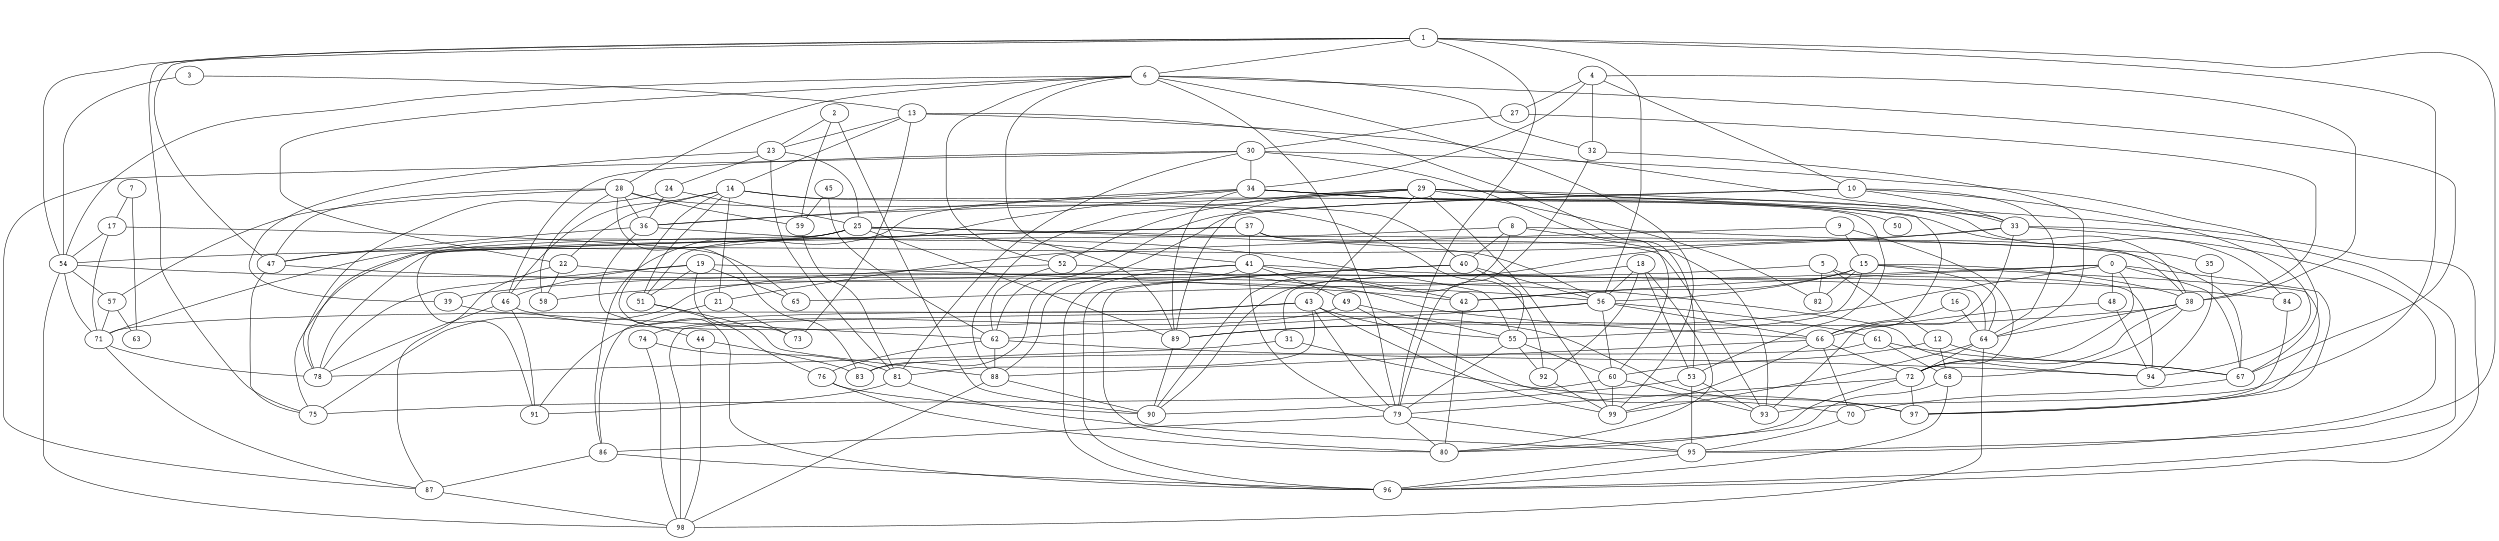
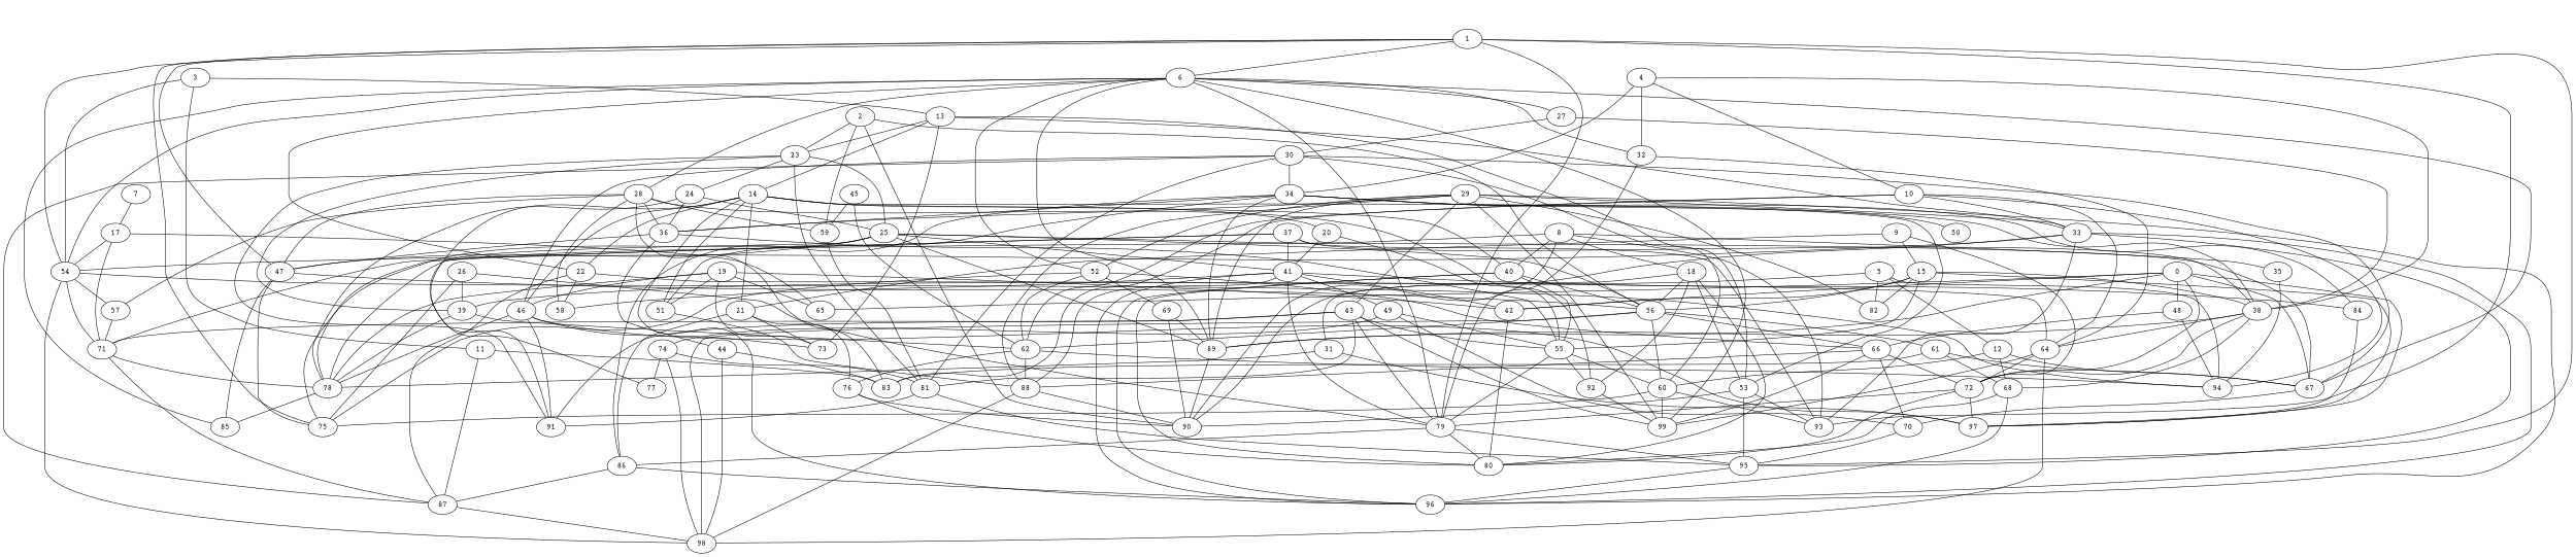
  strict graph {
    fontname="Courier Prime"
    node [fontname="Courier Prime"]
    edge [fontname="Courier Prime" is_available=True prob=1.0]
    0
    42
    48
    65
    67
    72
    89
    97
    80
    94
    66
    70
    79
    90
    1
    6
    47
    54
    56
    75
    93
    95
    32
    22
    27
    28
    52
+   85
    99
    71
    57
    98
    61
    62
    60
    86
    96
    2
    23
    59
    39
    24
    25
    81
    91
    3
+   11
    13
    83
    87
    33
    14
    53
    73
    4
    10
    34
    38
    64
    51
    36
    50
    84
    68
    5
    12
    82
    78
    58
    30
    92
+   69
    7
    17
-   63
    8
    18
    35
    40
    31
    55
    9
    15
    21
    76
    88
+   20
    46
+   77
    41
-   16
    19
    49
    44
+   26
    29
    43
    37
    74
    45
    0 -- 42
    0 -- 48 [prob=0.970425319]
    0 -- 65 [prob=0.522285172409]
    0 -- 67 [prob=0.0667551544948]
    0 -- 72 [prob=0.677156347094]
    0 -- 89 [prob=0.268194914842]
    0 -- 97 [prob=0.283573096921]
    42 -- 80 [prob=0.8489103007]
    48 -- 94 [prob=0.18898396895]
    48 -- 66 [prob=0.620996288851]
    67 -- 70 [prob=0.482813793805]
    72 -- 97 [prob=0.994112419223]
    72 -- 80 [prob=0.924831928027]
    72 -- 79 [prob=0.554766942789]
    89 -- 90
    66 -- 72 [prob=0.696711179135]
    66 -- 70 [prob=0.662926641199]
    66 -- 99 [prob=0.623035008897]
    66 -- 88
    70 -- 95 [prob=0.262714064947]
    79 -- 80
    79 -- 95 [prob=0.357369922962]
    79 -- 86 [prob=0.582876437945]
    1 -- 79
    1 -- 6 [prob=0.104875013186]
    1 -- 47 [prob=0.399566548032]
    1 -- 54 [prob=0.299222641209]
-   1 -- 56 [prob=0.508300742566]
+   2 -- 56 [prob=0.508300742566]
    1 -- 75 [prob=0.582190241517]
    1 -- 93 [prob=0.490415914165]
    1 -- 95
    6 -- 67
    6 -- 89 [prob=0.605710081651]
    6 -- 79 [prob=0.586480247151]
    6 -- 54
    6 -- 32
    6 -- 22 [prob=0.714983890521]
-   4 -- 27 [prob=0.169880773176]
+   6 -- 27 [prob=0.169880773176]
    6 -- 28 [prob=0.816083270824]
    6 -- 52 [prob=0.557508952572]
+   6 -- 85 [prob=0.708704261494]
    6 -- 99 [prob=0.927845778982]
    47 -- 56 [prob=0.242427982101]
    47 -- 75 [prob=0.477985441736]
+   47 -- 85
    54 -- 94 [prob=0.102682910392]
    54 -- 71 [prob=0.154997829881]
    54 -- 57 [prob=0.707580539107]
    54 -- 98
    56 -- 66 [prob=0.238955058955]
    56 -- 98
    56 -- 61 [prob=0.91554662479]
    56 -- 62 [prob=0.602795700999]
    56 -- 60 [prob=0.726835345163]
    95 -- 96 [prob=0.586042907287]
    32 -- 79 [prob=0.00118727055825]
    32 -- 64
    22 -- 87 [prob=0.357418021044]
    22 -- 64 [prob=0.364491206178]
    22 -- 58
    27 -- 38 [prob=0.406480806669]
    27 -- 30
    28 -- 47 [prob=0.857354517532]
    28 -- 57 [prob=0.0294917590478]
    28 -- 59 [prob=0.465989118588]
    28 -- 83 [prob=0.971306308941]
    28 -- 36 [prob=0.259539561652]
    28 -- 58 [prob=0.535829730504]
    28 -- 92 [prob=0.560616484408]
    52 -- 66 [prob=0.616597529987]
    52 -- 75 [prob=0.184836089447]
    52 -- 62 [prob=0.192628683657]
+   52 -- 69 [prob=0.303443831606]
    71 -- 87
    71 -- 78 [prob=0.527250271534]
    57 -- 71 [prob=0.117921195058]
-   57 -- 63
    61 -- 67 [prob=0.149294548202]
    61 -- 83 [prob=0.21408198275]
    61 -- 68 [prob=0.177339907021]
    62 -- 94 [prob=0.0383847653168]
    62 -- 76 [prob=0.797977170403]
    62 -- 88 [prob=0.0673370489578]
    60 -- 75 [prob=0.506525128984]
    60 -- 93 [prob=0.0769759935432]
    60 -- 99 [prob=0.151131025141]
    86 -- 96 [prob=0.770490655733]
    86 -- 87 [prob=0.0674160533721]
    2 -- 90 [prob=0.366940555114]
    2 -- 23 [prob=0.783327303172]
    2 -- 59 [prob=0.201895096071]
    23 -- 39 [prob=0.932898625982]
    23 -- 24 [prob=0.989337865294]
    23 -- 25 [prob=0.326330444452]
    23 -- 81 [prob=0.141340603926]
+   23 -- 91 [prob=0.352711070876]
    59 -- 81 [prob=0.185725485481]
    39 -- 62 [prob=0.846914664989]
+   39 -- 78 [prob=0.777534127064]
    24 -- 25 [prob=0.258222469015]
    24 -- 36
    24 -- 78 [prob=0.462713517574]
    25 -- 67 [prob=0.954566278272]
    25 -- 89 [prob=0.731477182451]
    25 -- 47 [prob=0.191819435205]
    25 -- 56 [prob=0.814808219349]
    25 -- 75 [prob=0.953704770136]
    25 -- 91
    25 -- 41 [prob=0.207549327206]
    81 -- 95
    81 -- 91
    3 -- 54 [prob=0.293403309265]
+   3 -- 11
    3 -- 13 [prob=0.178564474215]
+   11 -- 83 [prob=0.2483469666]
+   11 -- 87
    13 -- 23 [prob=0.969110469491]
    13 -- 33 [prob=0.753026838188]
    13 -- 14 [prob=0.551803991881]
    13 -- 53 [prob=0.502255502756]
    13 -- 73 [prob=0.468159931823]
    87 -- 98 [prob=0.158462239092]
    33 -- 90 [prob=0.627556891783]
    33 -- 54 [prob=0.813854713062]
    33 -- 93
    33 -- 95 [prob=0.568654365233]
    33 -- 96 [prob=0.433274841418]
    14 -- 22 [prob=0.22550664513]
    14 -- 96 [prob=0.444969256158]
    14 -- 53 [prob=0.750877933318]
    14 -- 51
    14 -- 40 [prob=0.327680316864]
    14 -- 21 [prob=0.797737732221]
+   14 -- 20 [prob=0.124645743087]
    14 -- 46 [prob=0.995280176017]
+   14 -- 77
    53 -- 90 [prob=0.850053423009]
    53 -- 93 [prob=0.817702852248]
    53 -- 95 [prob=0.896720758899]
    4 -- 32
    4 -- 10 [prob=0.487868782097]
    4 -- 34
    4 -- 38 [prob=0.777376984276]
    10 -- 94 [prob=0.493733623627]
    10 -- 62 [prob=0.148552058711]
    10 -- 83 [prob=0.955880615264]
    10 -- 33 [prob=0.340123117655]
    10 -- 64 [prob=0.809437440343]
    34 -- 89 [prob=0.795244108661]
    34 -- 86
    34 -- 38
    34 -- 51 [prob=0.229414031526]
    34 -- 36 [prob=0.448751999932]
    34 -- 50 [prob=0.721918716903]
    34 -- 84
    38 -- 72 [prob=0.39630046289]
    38 -- 89 [prob=0.804366917519]
    38 -- 64
    38 -- 68 [prob=0.345871730304]
    64 -- 72 [prob=0.212771456824]
    64 -- 99 [prob=0.386169446756]
    64 -- 98 [prob=0.671401214375]
    51 -- 88 [prob=0.653883556701]
    36 -- 47 [prob=0.934663684966]
    36 -- 55
    36 -- 44 [prob=0.447876353667]
    84 -- 97 [prob=0.0572617090619]
    68 -- 80 [prob=0.284951482825]
    68 -- 96 [prob=0.597405120198]
    5 -- 94 [prob=0.254279186947]
    5 -- 39 [prob=0.698862734237]
    5 -- 12 [prob=0.120094532257]
    5 -- 82 [prob=0.42798070086]
    12 -- 67 [prob=0.325021374353]
    12 -- 60 [prob=0.840117131771]
    12 -- 68
+   78 -- 85 [prob=0.459435981922]
    30 -- 67 [prob=0.747596568389]
    30 -- 60
    30 -- 81
    30 -- 87
    30 -- 34 [prob=0.475511547122]
    30 -- 46
    92 -- 99 [prob=0.610907518868]
+   69 -- 89 [prob=0.339084187812]
+   69 -- 90 [prob=0.328732737709]
    7 -- 17 [prob=0.360114697374]
-   7 -- 63
    17 -- 65 [prob=0.41109168943]
    17 -- 54
    17 -- 71 [prob=0.877141881638]
    8 -- 90 [prob=0.669902814814]
    8 -- 93 [prob=0.285291147005]
    8 -- 78
+   8 -- 18 [prob=0.608949593675]
    8 -- 35 [prob=0.897987849794]
    8 -- 40 [prob=0.710519451674]
    18 -- 80 [prob=0.53625835965]
    18 -- 56
    18 -- 53
    18 -- 92
    18 -- 31
    35 -- 94 [prob=0.739199788711]
    40 -- 80
    40 -- 56 [prob=0.308405401583]
    40 -- 96 [prob=0.562154184501]
    40 -- 55 [prob=0.441863837347]
    31 -- 97 [prob=0.120795968628]
    31 -- 78 [prob=0.48109625022]
    55 -- 79 [prob=0.618548778675]
    55 -- 60 [prob=0.838043166279]
    55 -- 92 [prob=0.296709108357]
    9 -- 72 [prob=0.609635875566]
    9 -- 15 [prob=0.608775055568]
    9 -- 21 [prob=0.0326578311381]
    15 -- 42 [prob=0.0787225887837]
    15 -- 97 [prob=0.226712200896]
    15 -- 56 [prob=0.404238967312]
    15 -- 38
-   15 -- 64 [prob=0.0309535049724]
    15 -- 82 [prob=0.179183229024]
    15 -- 55
    21 -- 86
    21 -- 73 [prob=0.469212458547]
-   51 -- 76
+   21 -- 76
    76 -- 80 [prob=0.304836736562]
    76 -- 90 [prob=0.722600392319]
    88 -- 90 [prob=0.920395582607]
    88 -- 98 [prob=0.00787841062722]
+   20 -- 55 [prob=0.526159298252]
+   20 -- 41
    46 -- 97 [prob=0.637992354849]
    46 -- 91 [prob=0.34048489734]
+   46 -- 73
    46 -- 78 [prob=0.319092487465]
    41 -- 42 [prob=0.856255775046]
    41 -- 79 [prob=0.899606847937]
    41 -- 96 [prob=0.216495077784]
    41 -- 84
    41 -- 58 [prob=0.0128583134693]
    41 -- 88 [prob=0.0959313984176]
    41 -- 49 [prob=0.0531995856582]
-   16 -- 66 [prob=0.619858181988]
-   16 -- 64 [prob=0.260840856749]
    19 -- 42 [prob=0.206600010443]
    19 -- 65 [prob=0.880874774918]
    19 -- 73 [prob=0.669013334906]
    19 -- 51 [prob=0.0503451173113]
    19 -- 78 [prob=0.211544094158]
    19 -- 46 [prob=0.381522687446]
    49 -- 70 [prob=0.248958895561]
    49 -- 55 [prob=0.499130888224]
    49 -- 74 [prob=0.510507657459]
    44 -- 98 [prob=0.284953341032]
    44 -- 83 [prob=0.00937079542625]
+   26 -- 79 [prob=0.536340872507]
+   26 -- 75 [prob=0.600600127636]
+   26 -- 39 [prob=0.0603511899131]
    29 -- 89 [prob=0.950635658623]
-   29 -- 66 [prob=0.753848359047]
    29 -- 52 [prob=0.0942222022836]
    29 -- 99 [prob=0.668067430086]
    29 -- 96 [prob=0.692153354118]
    29 -- 33 [prob=0.0659793443749]
    29 -- 36 [prob=0.235413502395]
    29 -- 82 [prob=0.269858356392]
    29 -- 88 [prob=0.666625228189]
    29 -- 43
    43 -- 79
    43 -- 99
    43 -- 71 [prob=0.094952709055]
    43 -- 81 [prob=0.879912507568]
    43 -- 91
    43 -- 55
    37 -- 93 [prob=0.778167463306]
    37 -- 71
    37 -- 38 [prob=0.890513788515]
    37 -- 78 [prob=0.305655932305]
    37 -- 41 [prob=0.889158701216]
    74 -- 98 [prob=0.145849437065]
    74 -- 81 [prob=0.944024088791]
+   74 -- 77 [prob=0.763274311882]
    45 -- 62 [prob=0.375777955915]
    45 -- 59 [prob=0.304433579837]
  }
